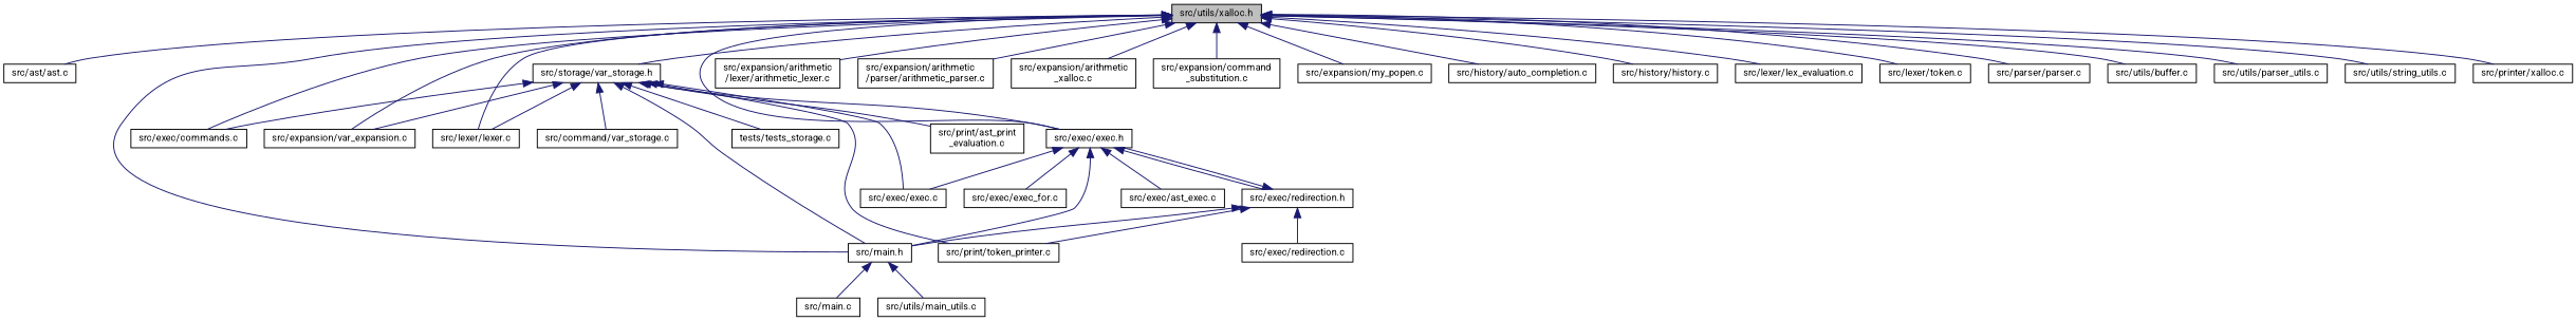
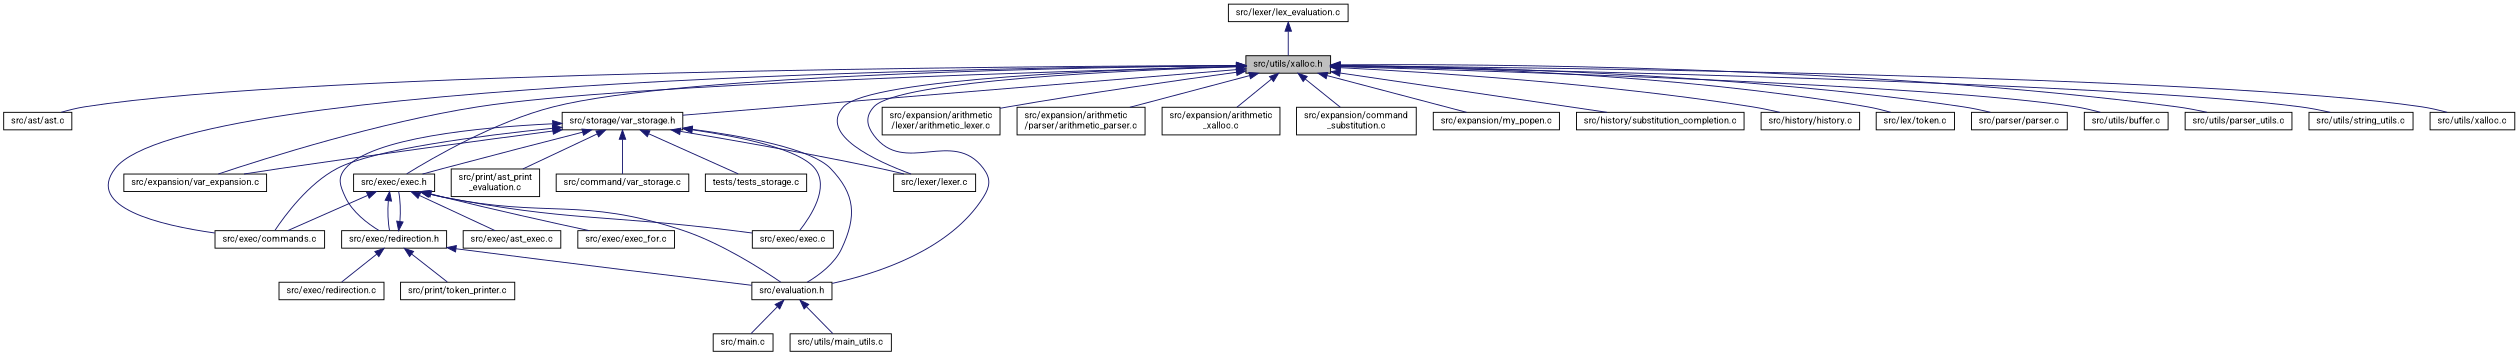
  digraph {
    fontname=Roboto
    node [color=black fillcolor=white fontname=Roboto fontsize=10 shape=record style=filled]
    edge [color=midnightblue dir=back fontname=Roboto fontsize=10 labelfontname=Helvetica labelfontsize=10 style=solid]
    n1 [fillcolor=grey75 fontcolor=black height=0.2 label="src/utils/xalloc.h" width=0.4]
    n2 [height=0.2 label="src/ast/ast.c" width=0.4]
    n3 [height=0.2 label="src/exec/exec.h" width=0.4]
-   n4 [height=0.2 label="src/main.h" width=0.4]
+   n4 [height=0.2 label="src/evaluation.h" width=0.4]
    n5 [height=0.2 label="src/exec/commands.c" width=0.4]
    n6 [height=0.2 label="src/storage/var_storage.h" width=0.4]
    n7 [height=0.2 label="src/expansion/var_expansion.c" width=0.4]
    n8 [height=0.2 label="src/lexer/lexer.c" width=0.4]
    n9 [height=0.2 label="src/expansion/arithmetic\l/lexer/arithmetic_lexer.c" width=0.4]
    n10 [height=0.2 label="src/expansion/arithmetic\l/parser/arithmetic_parser.c" width=0.4]
    n11 [height=0.2 label="src/expansion/arithmetic\l_xalloc.c" width=0.4]
    n12 [height=0.2 label="src/expansion/command\l_substitution.c" width=0.4]
    n13 [height=0.2 label="src/expansion/my_popen.c" width=0.4]
-   n14 [height=0.2 label="src/history/auto_completion.c" width=0.4]
+   n14 [height=0.2 label="src/history/substitution_completion.c" width=0.4]
    n15 [height=0.2 label="src/history/history.c" width=0.4]
    n16 [height=0.2 label="src/lexer/lex_evaluation.c" width=0.4]
-   n17 [height=0.2 label="src/lexer/token.c" width=0.4]
+   n17 [height=0.2 label="src/lex/token.c" width=0.4]
    n18 [height=0.2 label="src/parser/parser.c" width=0.4]
    n19 [height=0.2 label="src/utils/buffer.c" width=0.4]
    n20 [height=0.2 label="src/utils/parser_utils.c" width=0.4]
    n21 [height=0.2 label="src/utils/string_utils.c" width=0.4]
-   n22 [height=0.2 label="src/printer/xalloc.c" width=0.4]
+   n22 [height=0.2 label="src/utils/xalloc.c" width=0.4]
    n23 [height=0.2 label="src/exec/ast_exec.c" width=0.4]
    n24 [height=0.2 label="src/exec/redirection.h" width=0.4]
    n25 [height=0.2 label="src/exec/exec.c" width=0.4]
    n26 [height=0.2 label="src/exec/exec_for.c" width=0.4]
    n27 [height=0.2 label="src/main.c" width=0.4]
    n28 [height=0.2 label="src/utils/main_utils.c" width=0.4]
    n29 [height=0.2 label="src/print/token_printer.c" width=0.4]
    n30 [height=0.2 label="src/print/ast_print\l_evaluation.c" width=0.4]
    n31 [height=0.2 label="src/command/var_storage.c" width=0.4]
    n32 [height=0.2 label="tests/tests_storage.c" width=0.4]
    n33 [height=0.2 label="src/exec/redirection.c" width=0.4]
    n1 -> n2
    n1 -> n3
    n1 -> n4
    n1 -> n5
    n1 -> n6
    n1 -> n7
    n1 -> n8
    n1 -> n9
    n1 -> n10
    n1 -> n11
    n1 -> n12
    n1 -> n13
    n1 -> n14
    n1 -> n15
-   n1 -> n16
+   n16 -> n1
    n1 -> n17
    n1 -> n18
    n1 -> n19
    n1 -> n20
    n1 -> n21
    n1 -> n22
    n3 -> n4
+   n3 -> n5
    n3 -> n23
    n3 -> n24
    n3 -> n25
    n3 -> n26
    n4 -> n27
    n4 -> n28
    n6 -> n3
    n6 -> n4
    n6 -> n5
    n6 -> n7
    n6 -> n8
    n6 -> n25
-   n6 -> n29
+   n6 -> n24
    n6 -> n30
    n6 -> n31
    n6 -> n32
    n24 -> n3
    n24 -> n4
    n24 -> n29
    n24 -> n33
  }
